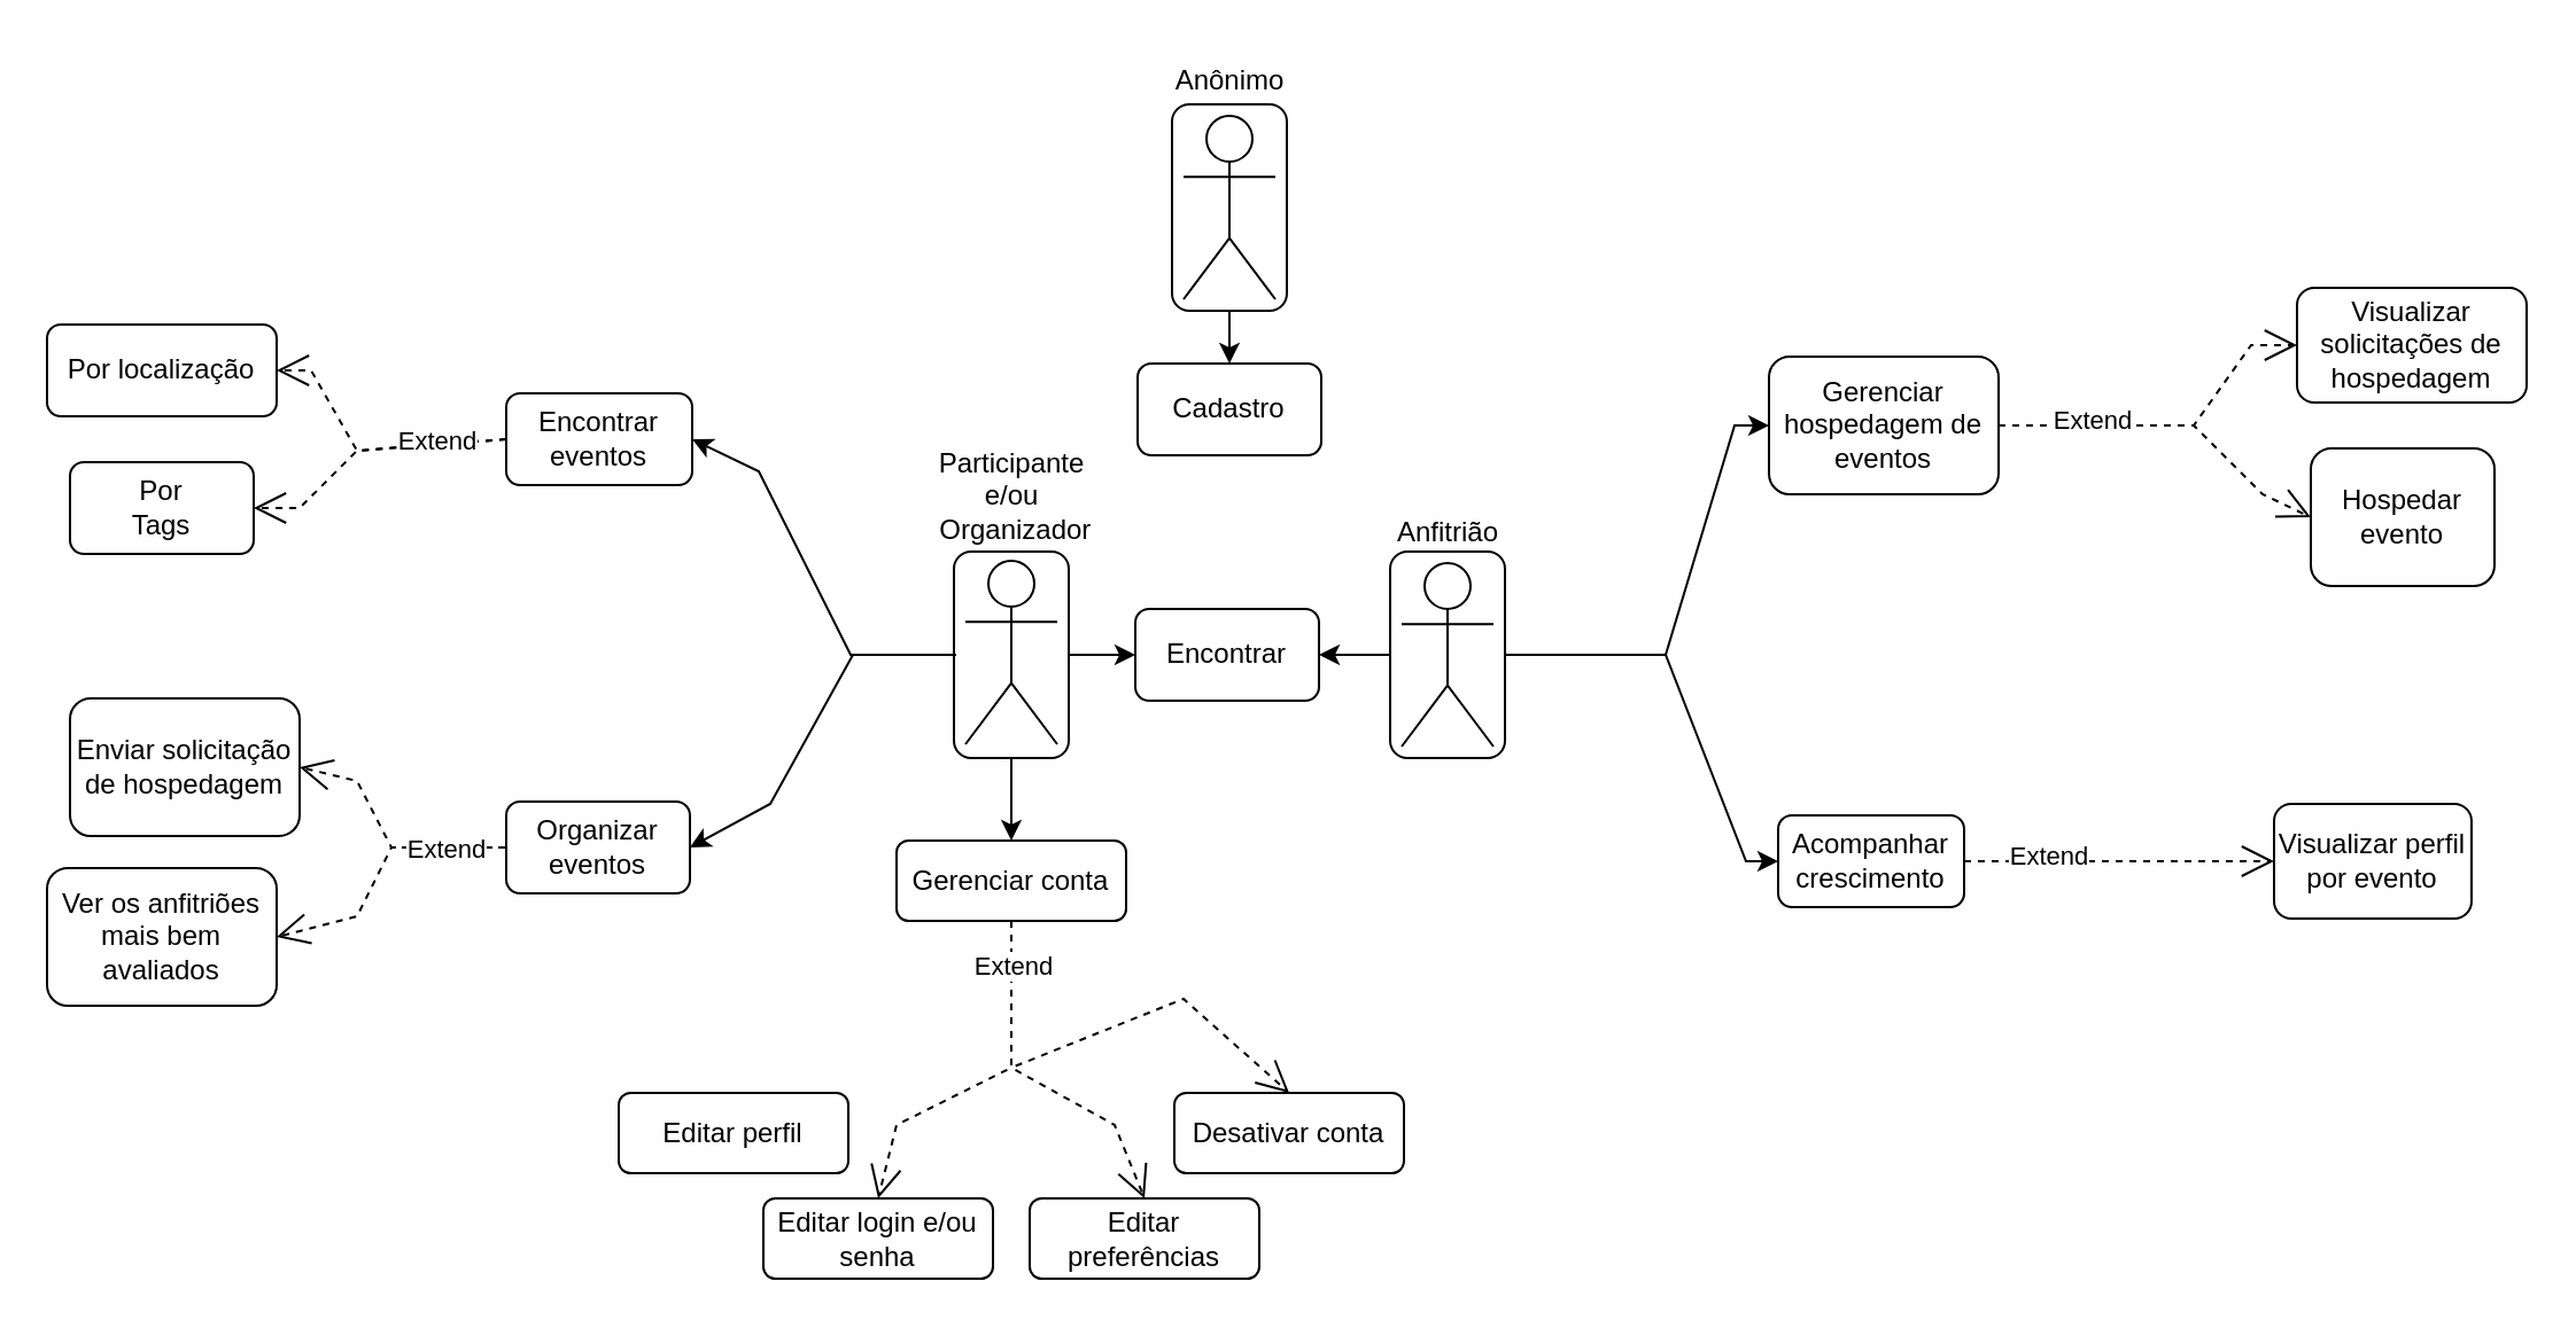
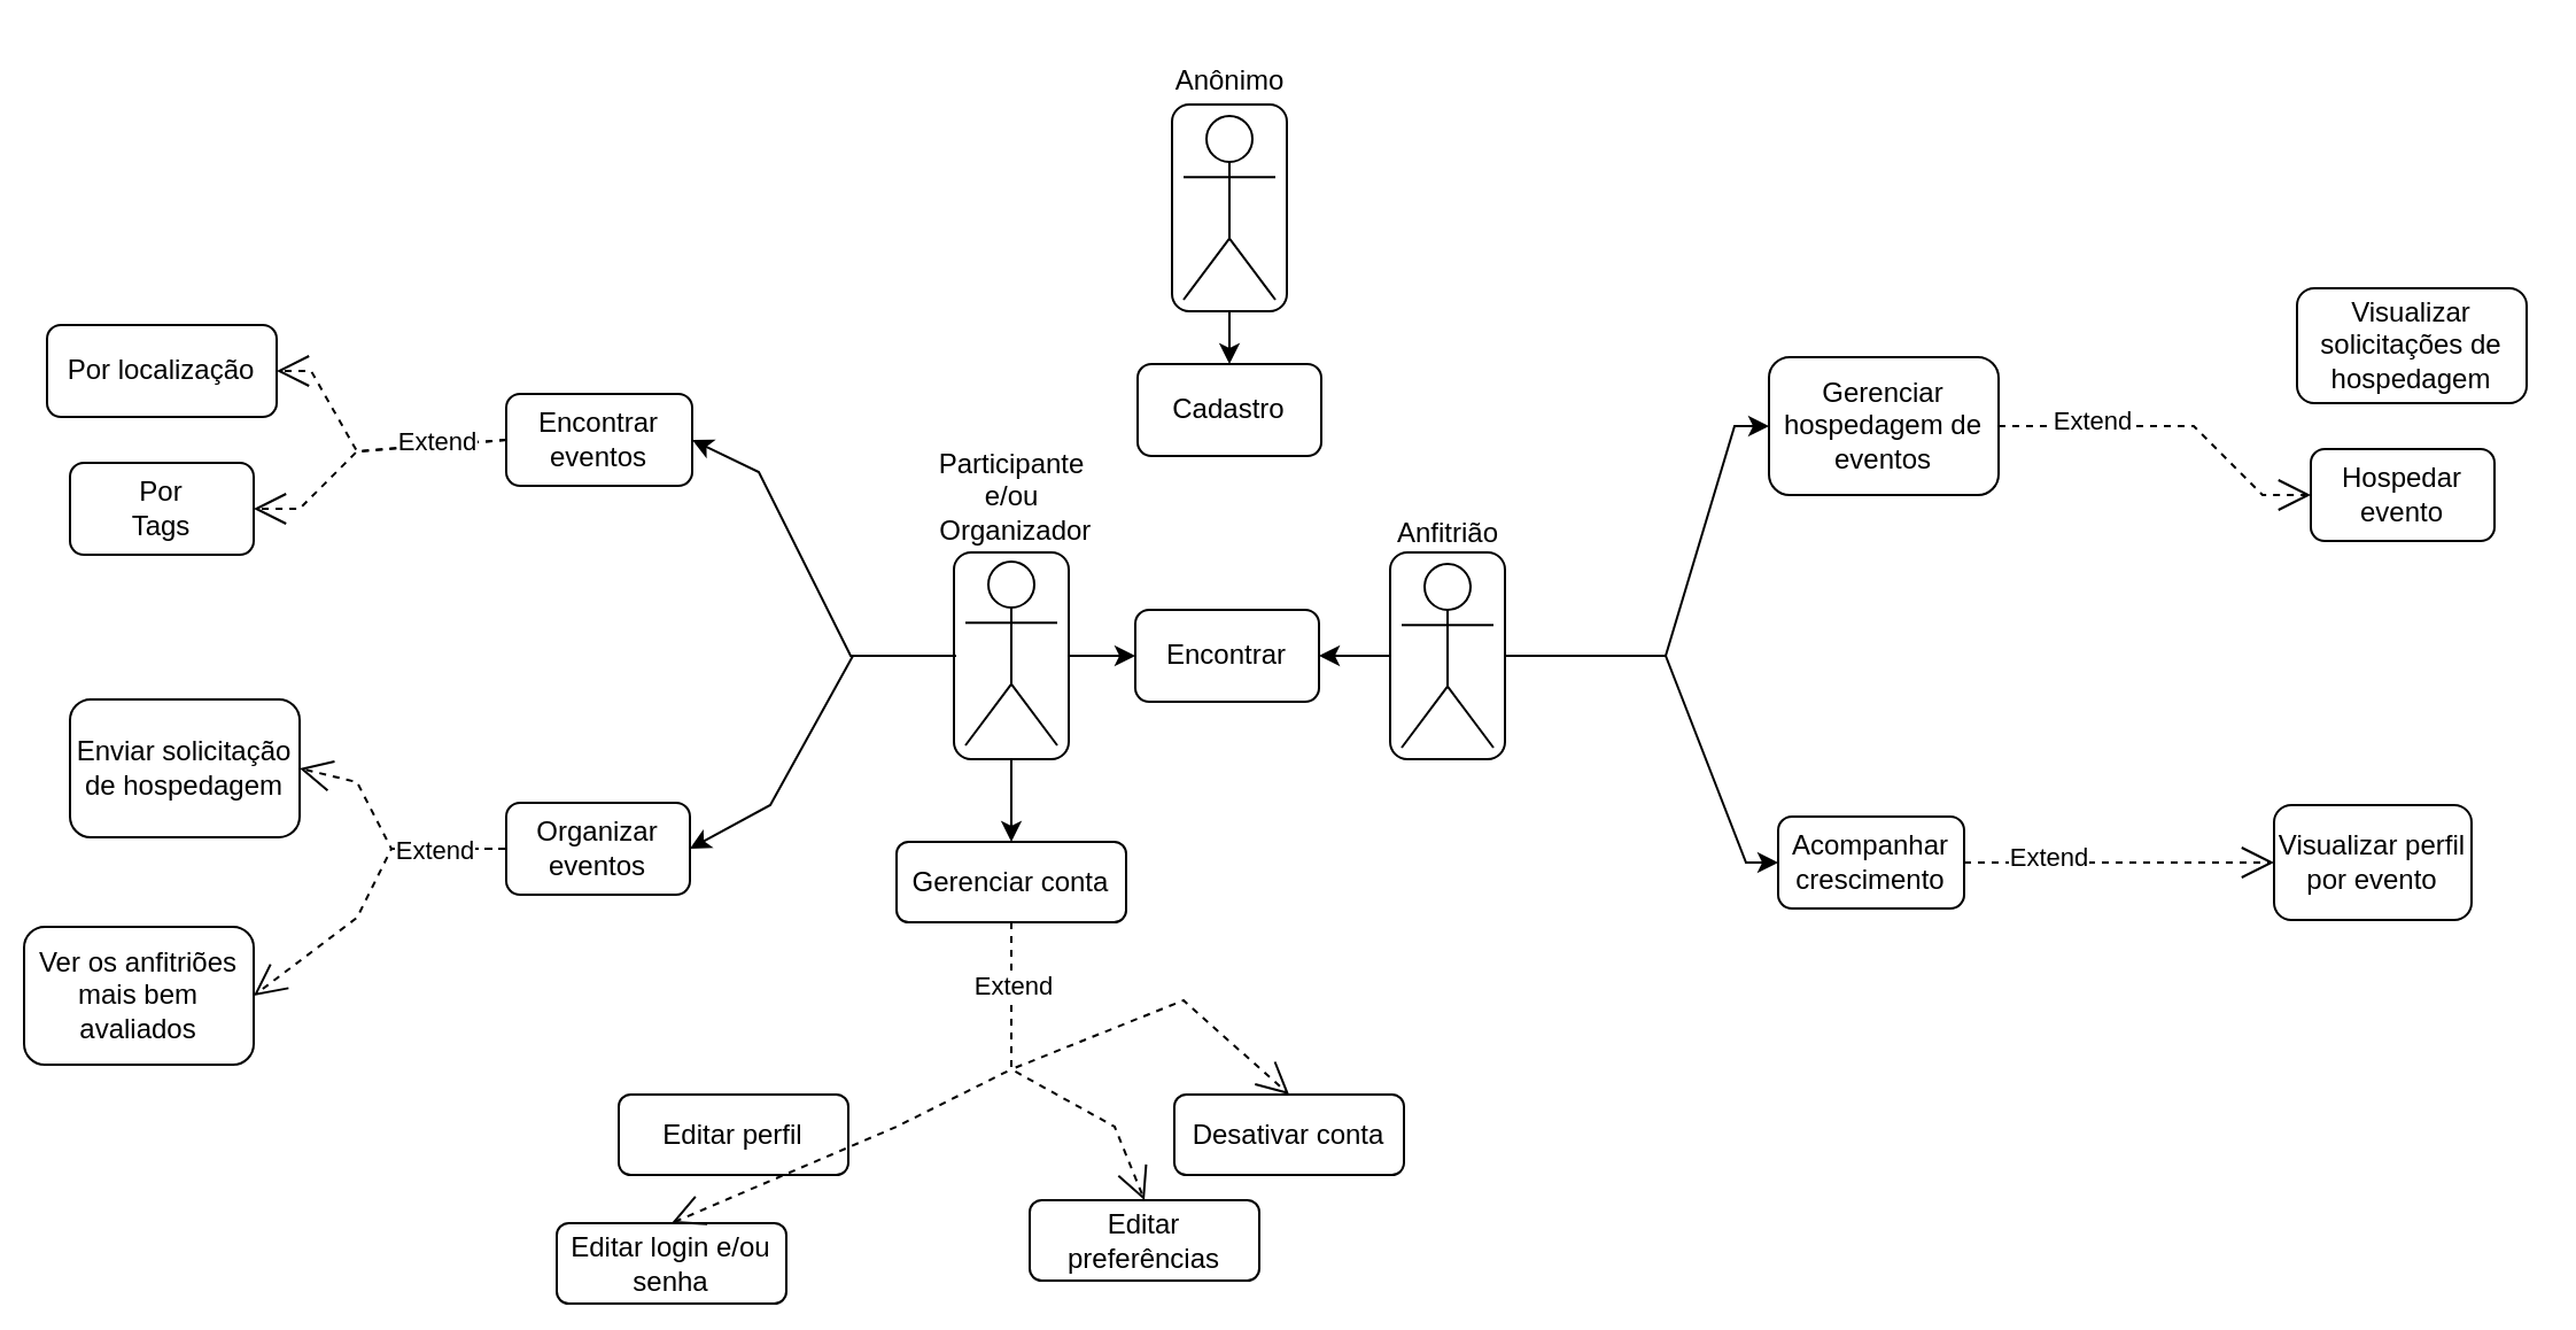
  <mxCell id="0" />
  <mxCell id="1" parent="0" />
- <mxCell id="2" value="" style="endArrow=open;endSize=12;dashed=1;html=1;rounded=0;entryX=0;entryY=0.5;entryDx=0;entryDy=0;exitX=1;exitY=0.5;exitDx=0;exitDy=0;" edge="1" parent="1" source="11" target="14"><mxGeometry width="160" relative="1" as="geometry"><mxPoint x="910" y="150" as="sourcePoint" /><mxPoint x="955" y="190" as="targetPoint" /><Array as="points"><mxPoint x="955" y="185" /><mxPoint x="980" y="150" /></Array></mxGeometry></mxCell>
  <mxCell id="3" value="Participante &lt;br&gt;e/ou&lt;br&gt;&amp;nbsp;Organizador" style="shape=umlActor;verticalLabelPosition=top;verticalAlign=bottom;html=1;outlineConnect=0;labelPosition=center;align=center;spacingTop=0;spacingBottom=2;spacing=4;" vertex="1" parent="1"><mxGeometry x="420" y="244" width="40" height="80" as="geometry" /></mxCell>
  <mxCell id="4" value="" style="rounded=1;whiteSpace=wrap;html=1;fillColor=none;spacingTop=0;spacing=2;" vertex="1" parent="1"><mxGeometry x="415" y="240" width="50" height="90" as="geometry" /></mxCell>
  <mxCell id="5" value="Anfitrião" style="shape=umlActor;verticalLabelPosition=top;verticalAlign=bottom;html=1;outlineConnect=0;horizontal=1;labelPosition=center;align=center;spacing=6;" vertex="1" parent="1"><mxGeometry x="610" y="245" width="40" height="80" as="geometry" /></mxCell>
  <mxCell id="6" value="" style="rounded=1;whiteSpace=wrap;html=1;fillColor=none;verticalAlign=middle;" vertex="1" parent="1"><mxGeometry x="605" y="240" width="50" height="90" as="geometry" /></mxCell>
  <mxCell id="7" value="Cadastro" style="rounded=1;whiteSpace=wrap;html=1;fillColor=none;" vertex="1" parent="1"><mxGeometry x="495" y="158" width="80" height="40" as="geometry" /></mxCell>
  <mxCell id="8" value="" style="shape=umlActor;verticalLabelPosition=bottom;verticalAlign=top;html=1;outlineConnect=0;" vertex="1" parent="1"><mxGeometry x="515" y="50" width="40" height="80" as="geometry" /></mxCell>
  <mxCell id="9" value="" style="rounded=1;whiteSpace=wrap;html=1;fillColor=none;" vertex="1" parent="1"><mxGeometry x="510" y="45" width="50" height="90" as="geometry" /></mxCell>
  <mxCell id="10" value="" style="endArrow=classic;html=1;rounded=0;curved=1;exitX=0.5;exitY=1;exitDx=0;exitDy=0;entryX=0.5;entryY=0;entryDx=0;entryDy=0;" edge="1" parent="1" source="9" target="7"><mxGeometry width="50" height="50" relative="1" as="geometry"><mxPoint x="670" y="105" as="sourcePoint" /><mxPoint x="720" y="55" as="targetPoint" /></mxGeometry></mxCell>
  <mxCell id="11" value="Gerenciar &lt;br&gt;hospedagem de eventos" style="rounded=1;whiteSpace=wrap;html=1;fillColor=none;" vertex="1" parent="1"><mxGeometry x="770" y="155" width="100" height="60" as="geometry" /></mxCell>
  <mxCell id="12" value="" style="endArrow=classic;html=1;rounded=0;exitX=1;exitY=0.5;exitDx=0;exitDy=0;entryX=0;entryY=0.5;entryDx=0;entryDy=0;" edge="1" parent="1" source="6" target="11"><mxGeometry width="50" height="50" relative="1" as="geometry"><mxPoint x="675" y="105" as="sourcePoint" /><mxPoint x="805" y="190" as="targetPoint" /><Array as="points"><mxPoint x="725" y="285" /><mxPoint x="755" y="185" /></Array></mxGeometry></mxCell>
- <mxCell id="13" value="Hospedar evento" style="rounded=1;whiteSpace=wrap;html=1;fillColor=none;" vertex="1" parent="1"><mxGeometry x="1006" y="195" width="80" height="60" as="geometry" /></mxCell>
+ <mxCell id="13" value="Hospedar evento" style="rounded=1;whiteSpace=wrap;html=1;fillColor=none;" vertex="1" parent="1"><mxGeometry x="1006" y="195" width="80" height="40" as="geometry" /></mxCell>
  <mxCell id="14" value="Visualizar solicitações de hospedagem" style="rounded=1;whiteSpace=wrap;html=1;fillColor=none;" vertex="1" parent="1"><mxGeometry x="1000" y="125" width="100" height="50" as="geometry" /></mxCell>
  <mxCell id="15" value="" style="endArrow=classic;html=1;rounded=0;exitX=1;exitY=0.5;exitDx=0;exitDy=0;entryX=0;entryY=0.5;entryDx=0;entryDy=0;" edge="1" parent="1" source="6" target="19"><mxGeometry width="50" height="50" relative="1" as="geometry"><mxPoint x="654.97" y="95" as="sourcePoint" /><mxPoint x="770" y="455" as="targetPoint" /><Array as="points"><mxPoint x="725" y="285" /><mxPoint x="760" y="375" /></Array></mxGeometry></mxCell>
  <mxCell id="16" value="Organizar eventos" style="rounded=1;whiteSpace=wrap;html=1;fillColor=none;" vertex="1" parent="1"><mxGeometry x="220" y="349" width="80" height="40" as="geometry" /></mxCell>
  <mxCell id="17" value="Enviar solicitação de hospedagem" style="rounded=1;whiteSpace=wrap;html=1;fillColor=none;" vertex="1" parent="1"><mxGeometry x="30" y="304" width="100" height="60" as="geometry" /></mxCell>
  <mxCell id="18" value="Extend" style="endArrow=open;endSize=12;dashed=1;html=1;rounded=0;exitX=1;exitY=0.5;exitDx=0;exitDy=0;entryX=0;entryY=0.5;entryDx=0;entryDy=0;" edge="1" parent="1" source="11" target="13"><mxGeometry x="-0.45" y="2" width="160" relative="1" as="geometry"><mxPoint x="860" y="190" as="sourcePoint" /><mxPoint x="945" y="265" as="targetPoint" /><Array as="points"><mxPoint x="955" y="185" /><mxPoint x="985" y="215" /></Array><mxPoint as="offset" /></mxGeometry></mxCell>
  <mxCell id="19" value="Acompanhar crescimento" style="rounded=1;whiteSpace=wrap;html=1;fillColor=none;" vertex="1" parent="1"><mxGeometry x="774" y="355" width="81" height="40" as="geometry" /></mxCell>
  <mxCell id="20" value="Visualizar perfil por evento" style="rounded=1;whiteSpace=wrap;html=1;fillColor=none;" vertex="1" parent="1"><mxGeometry x="990" y="350" width="86" height="50" as="geometry" /></mxCell>
  <mxCell id="21" value="Extend" style="endArrow=open;endSize=12;dashed=1;html=1;rounded=0;exitX=1;exitY=0.5;exitDx=0;exitDy=0;entryX=0;entryY=0.5;entryDx=0;entryDy=0;" edge="1" parent="1" source="19" target="20"><mxGeometry x="-0.45" y="2" width="160" relative="1" as="geometry"><mxPoint x="839" y="380" as="sourcePoint" /><mxPoint x="924" y="455" as="targetPoint" /><Array as="points"><mxPoint x="934" y="375" /></Array><mxPoint as="offset" /></mxGeometry></mxCell>
  <mxCell id="22" value="" style="endArrow=open;endSize=12;dashed=1;html=1;rounded=0;entryX=1;entryY=0.5;entryDx=0;entryDy=0;exitX=0;exitY=0.5;exitDx=0;exitDy=0;" edge="1" parent="1" source="26" target="25"><mxGeometry width="160" relative="1" as="geometry"><mxPoint x="210" y="160" as="sourcePoint" /><mxPoint x="120" y="160" as="targetPoint" /><Array as="points"><mxPoint x="155" y="196" /><mxPoint x="135" y="161" /></Array></mxGeometry></mxCell>
  <mxCell id="23" value="Extend" style="endArrow=open;endSize=12;dashed=1;html=1;rounded=0;exitX=0;exitY=0.5;exitDx=0;exitDy=0;entryX=1;entryY=0.5;entryDx=0;entryDy=0;" edge="1" parent="1"><mxGeometry x="-0.495" y="-1" width="160" relative="1" as="geometry"><mxPoint x="220" y="191" as="sourcePoint" /><mxPoint x="110" y="221" as="targetPoint" /><Array as="points"><mxPoint x="155" y="196" /><mxPoint x="130" y="221" /></Array><mxPoint as="offset" /></mxGeometry></mxCell>
  <mxCell id="24" value="Por&lt;br&gt;Tags" style="rounded=1;whiteSpace=wrap;html=1;fillColor=none;" vertex="1" parent="1"><mxGeometry x="30" y="201" width="80" height="40" as="geometry" /></mxCell>
  <mxCell id="25" value="Por localização" style="rounded=1;whiteSpace=wrap;html=1;fillColor=none;" vertex="1" parent="1"><mxGeometry x="20" y="141" width="100" height="40" as="geometry" /></mxCell>
  <mxCell id="26" value="Encontrar eventos" style="rounded=1;whiteSpace=wrap;html=1;fillColor=none;" vertex="1" parent="1"><mxGeometry x="220" y="171" width="81" height="40" as="geometry" /></mxCell>
  <mxCell id="27" value="" style="endArrow=open;endSize=12;dashed=1;html=1;rounded=0;exitX=0;exitY=0.5;exitDx=0;exitDy=0;entryX=1;entryY=0.5;entryDx=0;entryDy=0;" edge="1" parent="1" target="17"><mxGeometry x="0.009" width="160" relative="1" as="geometry"><mxPoint x="219.5" y="369" as="sourcePoint" /><mxPoint x="119" y="348" as="targetPoint" /><Array as="points"><mxPoint x="170" y="369" /><mxPoint x="155" y="340" /></Array><mxPoint as="offset" /></mxGeometry></mxCell>
  <mxCell id="28" value="" style="endArrow=classic;html=1;rounded=0;exitX=0;exitY=0.5;exitDx=0;exitDy=0;entryX=1;entryY=0.5;entryDx=0;entryDy=0;" edge="1" parent="1" target="26"><mxGeometry width="50" height="50" relative="1" as="geometry"><mxPoint x="415" y="285" as="sourcePoint" /><mxPoint x="300" y="370" as="targetPoint" /><Array as="points"><mxPoint x="370" y="285" /><mxPoint x="330" y="205" /></Array></mxGeometry></mxCell>
  <mxCell id="29" value="" style="endArrow=classic;html=1;rounded=0;exitX=0;exitY=0.5;exitDx=0;exitDy=0;entryX=1;entryY=0.5;entryDx=0;entryDy=0;" edge="1" parent="1" target="16"><mxGeometry width="50" height="50" relative="1" as="geometry"><mxPoint x="416" y="285" as="sourcePoint" /><mxPoint x="301" y="370" as="targetPoint" /><Array as="points"><mxPoint x="371" y="285" /><mxPoint x="335" y="350" /></Array></mxGeometry></mxCell>
  <mxCell id="30" value="Anônimo" style="text;html=1;align=center;verticalAlign=middle;resizable=0;points=[];autosize=1;strokeColor=none;fillColor=none;" vertex="1" parent="1"><mxGeometry x="500" y="20" width="70" height="30" as="geometry" /></mxCell>
  <mxCell id="31" value="" style="endArrow=classic;html=1;rounded=0;exitX=0.5;exitY=1;exitDx=0;exitDy=0;entryX=0.5;entryY=0;entryDx=0;entryDy=0;" edge="1" parent="1" source="4" target="32"><mxGeometry width="50" height="50" relative="1" as="geometry"><mxPoint x="455" y="330" as="sourcePoint" /><mxPoint x="440" y="395" as="targetPoint" /></mxGeometry></mxCell>
  <mxCell id="32" value="Gerenciar conta" style="rounded=1;whiteSpace=wrap;html=1;fillColor=none;" vertex="1" parent="1"><mxGeometry x="390" y="366" width="100" height="35" as="geometry" /></mxCell>
  <mxCell id="33" value="Editar perfil" style="rounded=1;whiteSpace=wrap;html=1;fillColor=none;" vertex="1" parent="1"><mxGeometry x="269" y="476" width="100" height="35" as="geometry" /></mxCell>
- <mxCell id="34" value="Editar login e/ou senha" style="rounded=1;whiteSpace=wrap;html=1;fillColor=none;" vertex="1" parent="1"><mxGeometry x="332" y="522" width="100" height="35" as="geometry" /></mxCell>
+ <mxCell id="34" value="Editar login e/ou senha" style="rounded=1;whiteSpace=wrap;html=1;fillColor=none;" vertex="1" parent="1"><mxGeometry x="242" y="532" width="100" height="35" as="geometry" /></mxCell>
  <mxCell id="35" value="Editar preferências" style="rounded=1;whiteSpace=wrap;html=1;fillColor=none;" vertex="1" parent="1"><mxGeometry x="448" y="522" width="100" height="35" as="geometry" /></mxCell>
  <mxCell id="36" value="Desativar conta" style="rounded=1;whiteSpace=wrap;html=1;fillColor=none;" vertex="1" parent="1"><mxGeometry x="511" y="476" width="100" height="35" as="geometry" /></mxCell>
  <mxCell id="37" value="" style="endArrow=open;endSize=12;dashed=1;html=1;rounded=0;entryX=0.5;entryY=0;entryDx=0;entryDy=0;exitX=0.5;exitY=1;exitDx=0;exitDy=0;" edge="1" parent="1" source="32" target="36"><mxGeometry x="-0.45" y="2" width="160" relative="1" as="geometry"><mxPoint x="440" y="435" as="sourcePoint" /><mxPoint x="550" y="495" as="targetPoint" /><Array as="points"><mxPoint x="440" y="465" /><mxPoint x="515" y="435" /></Array><mxPoint as="offset" /></mxGeometry></mxCell>
  <mxCell id="38" value="" style="endArrow=open;endSize=12;dashed=1;html=1;rounded=0;exitX=0.5;exitY=1;exitDx=0;exitDy=0;entryX=0.5;entryY=0;entryDx=0;entryDy=0;" edge="1" parent="1" source="32" target="35"><mxGeometry x="-0.45" y="2" width="160" relative="1" as="geometry"><mxPoint x="515" y="405" as="sourcePoint" /><mxPoint x="645" y="435" as="targetPoint" /><Array as="points"><mxPoint x="440" y="465" /><mxPoint x="485" y="490" /></Array><mxPoint as="offset" /></mxGeometry></mxCell>
  <mxCell id="39" value="" style="endArrow=open;endSize=12;dashed=1;html=1;rounded=0;exitX=0.5;exitY=1;exitDx=0;exitDy=0;entryX=0.5;entryY=0;entryDx=0;entryDy=0;" edge="1" parent="1" source="32" target="34"><mxGeometry x="-0.45" y="2" width="160" relative="1" as="geometry"><mxPoint x="445" y="435" as="sourcePoint" /><mxPoint x="350" y="495" as="targetPoint" /><Array as="points"><mxPoint x="440" y="465" /><mxPoint x="390" y="490" /></Array><mxPoint as="offset" /></mxGeometry></mxCell>
  <mxCell id="40" value="Extend" style="edgeLabel;html=1;align=center;verticalAlign=middle;resizable=0;points=[];" connectable="0" vertex="1" parent="39"><mxGeometry x="-0.768" relative="1" as="geometry"><mxPoint y="1" as="offset" /></mxGeometry></mxCell>
- <mxCell id="41" value="Ver os anfitriões mais bem avaliados" style="rounded=1;whiteSpace=wrap;html=1;fillColor=none;" vertex="1" parent="1"><mxGeometry x="20" y="378" width="100" height="60" as="geometry" /></mxCell>
+ <mxCell id="41" value="Ver os anfitriões mais bem avaliados" style="rounded=1;whiteSpace=wrap;html=1;fillColor=none;" vertex="1" parent="1"><mxGeometry x="10" y="403" width="100" height="60" as="geometry" /></mxCell>
  <mxCell id="42" value="" style="endArrow=open;endSize=12;dashed=1;html=1;rounded=0;exitX=0;exitY=0.5;exitDx=0;exitDy=0;entryX=1;entryY=0.5;entryDx=0;entryDy=0;" edge="1" parent="1" source="16" target="41"><mxGeometry x="0.009" width="160" relative="1" as="geometry"><mxPoint x="231" y="412" as="sourcePoint" /><mxPoint x="120" y="424" as="targetPoint" /><Array as="points"><mxPoint x="170" y="369" /><mxPoint x="155" y="399" /></Array><mxPoint as="offset" /></mxGeometry></mxCell>
  <mxCell id="43" value="Extend" style="edgeLabel;html=1;align=center;verticalAlign=middle;resizable=0;points=[];" connectable="0" vertex="1" parent="42"><mxGeometry x="-0.422" relative="1" as="geometry"><mxPoint x="8" as="offset" /></mxGeometry></mxCell>
  <mxCell id="44" value="Encontrar" style="rounded=1;whiteSpace=wrap;html=1;fillColor=none;" vertex="1" parent="1"><mxGeometry x="494" y="265" width="80" height="40" as="geometry" /></mxCell>
  <mxCell id="45" value="" style="endArrow=classic;html=1;rounded=0;exitX=1;exitY=0.5;exitDx=0;exitDy=0;entryX=0;entryY=0.5;entryDx=0;entryDy=0;" edge="1" parent="1" source="4" target="44"><mxGeometry width="50" height="50" relative="1" as="geometry"><mxPoint x="495" y="350" as="sourcePoint" /><mxPoint x="490" y="290" as="targetPoint" /></mxGeometry></mxCell>
  <mxCell id="46" value="" style="endArrow=classic;html=1;rounded=0;exitX=0;exitY=0.5;exitDx=0;exitDy=0;entryX=1;entryY=0.5;entryDx=0;entryDy=0;" edge="1" parent="1" source="6" target="44"><mxGeometry width="50" height="50" relative="1" as="geometry"><mxPoint x="502" y="323" as="sourcePoint" /><mxPoint x="531" y="323" as="targetPoint" /></mxGeometry></mxCell>
